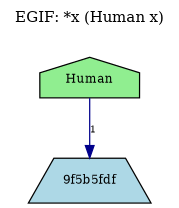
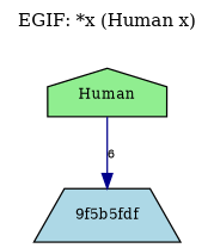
  digraph {
    compound=true
    fontsize=12
    label="EGIF: *x (Human x)"
    labelloc=t
    rankdir=TB
    node [fontsize=10 style=filled]
    n1 [fillcolor=lightgreen label=Human shape=house]
    n2 [fillcolor=lightblue label="9f5b5fdf" shape=trapezium]
-   n1 -> n2 [color=darkblue fontsize=8 label=1]
+   n1 -> n2 [color=darkblue fontsize=8 label=6]
  }
